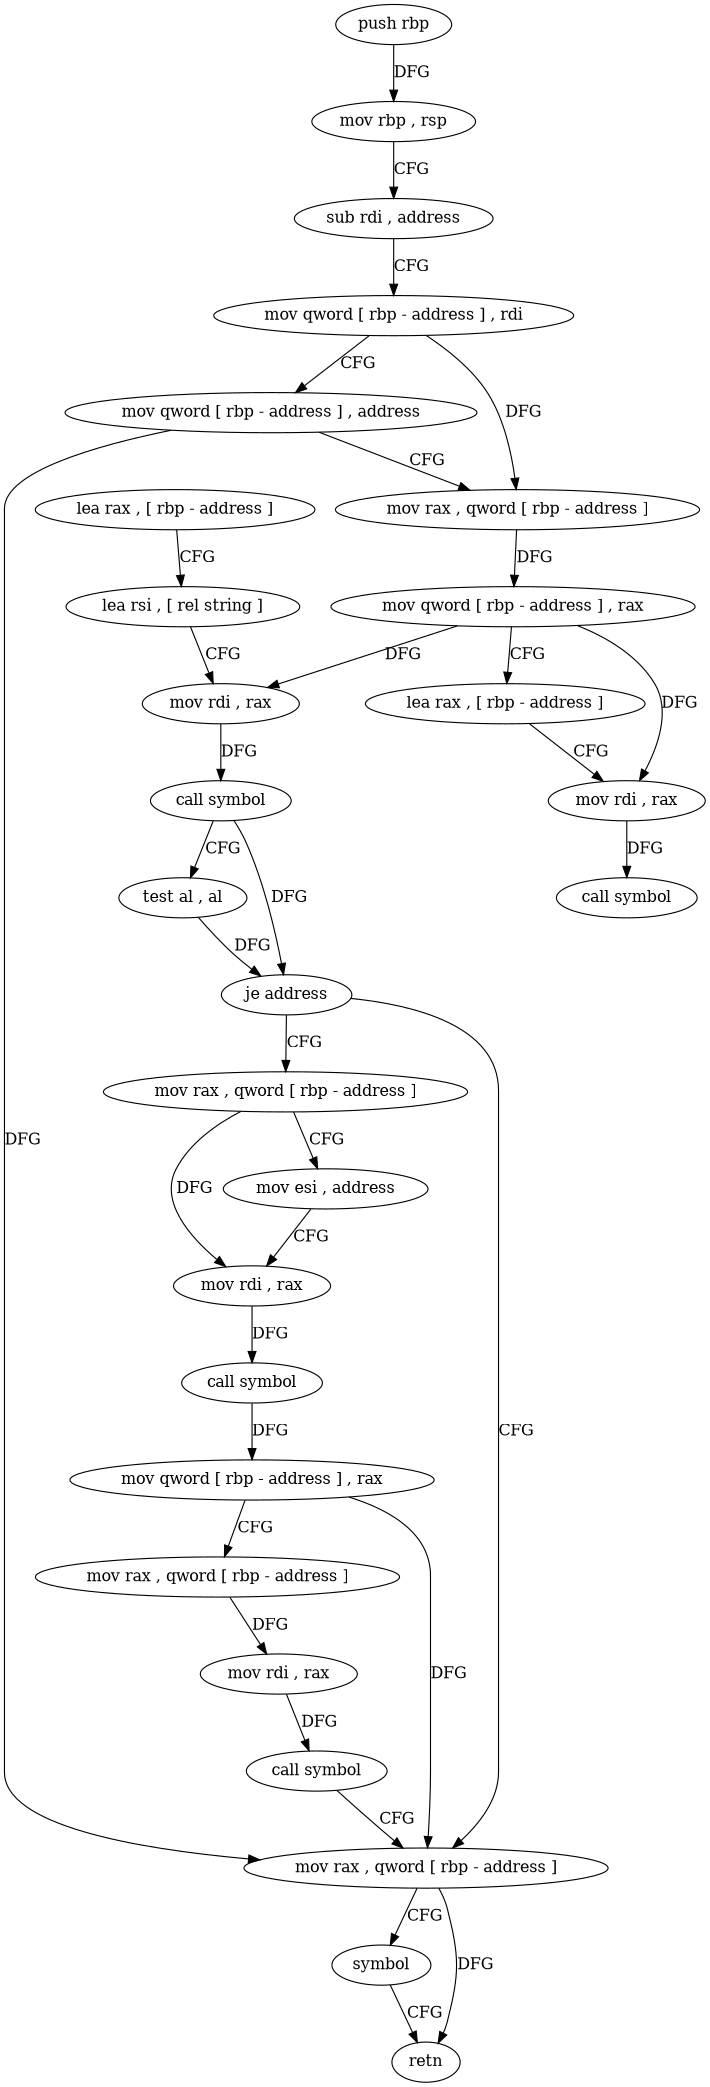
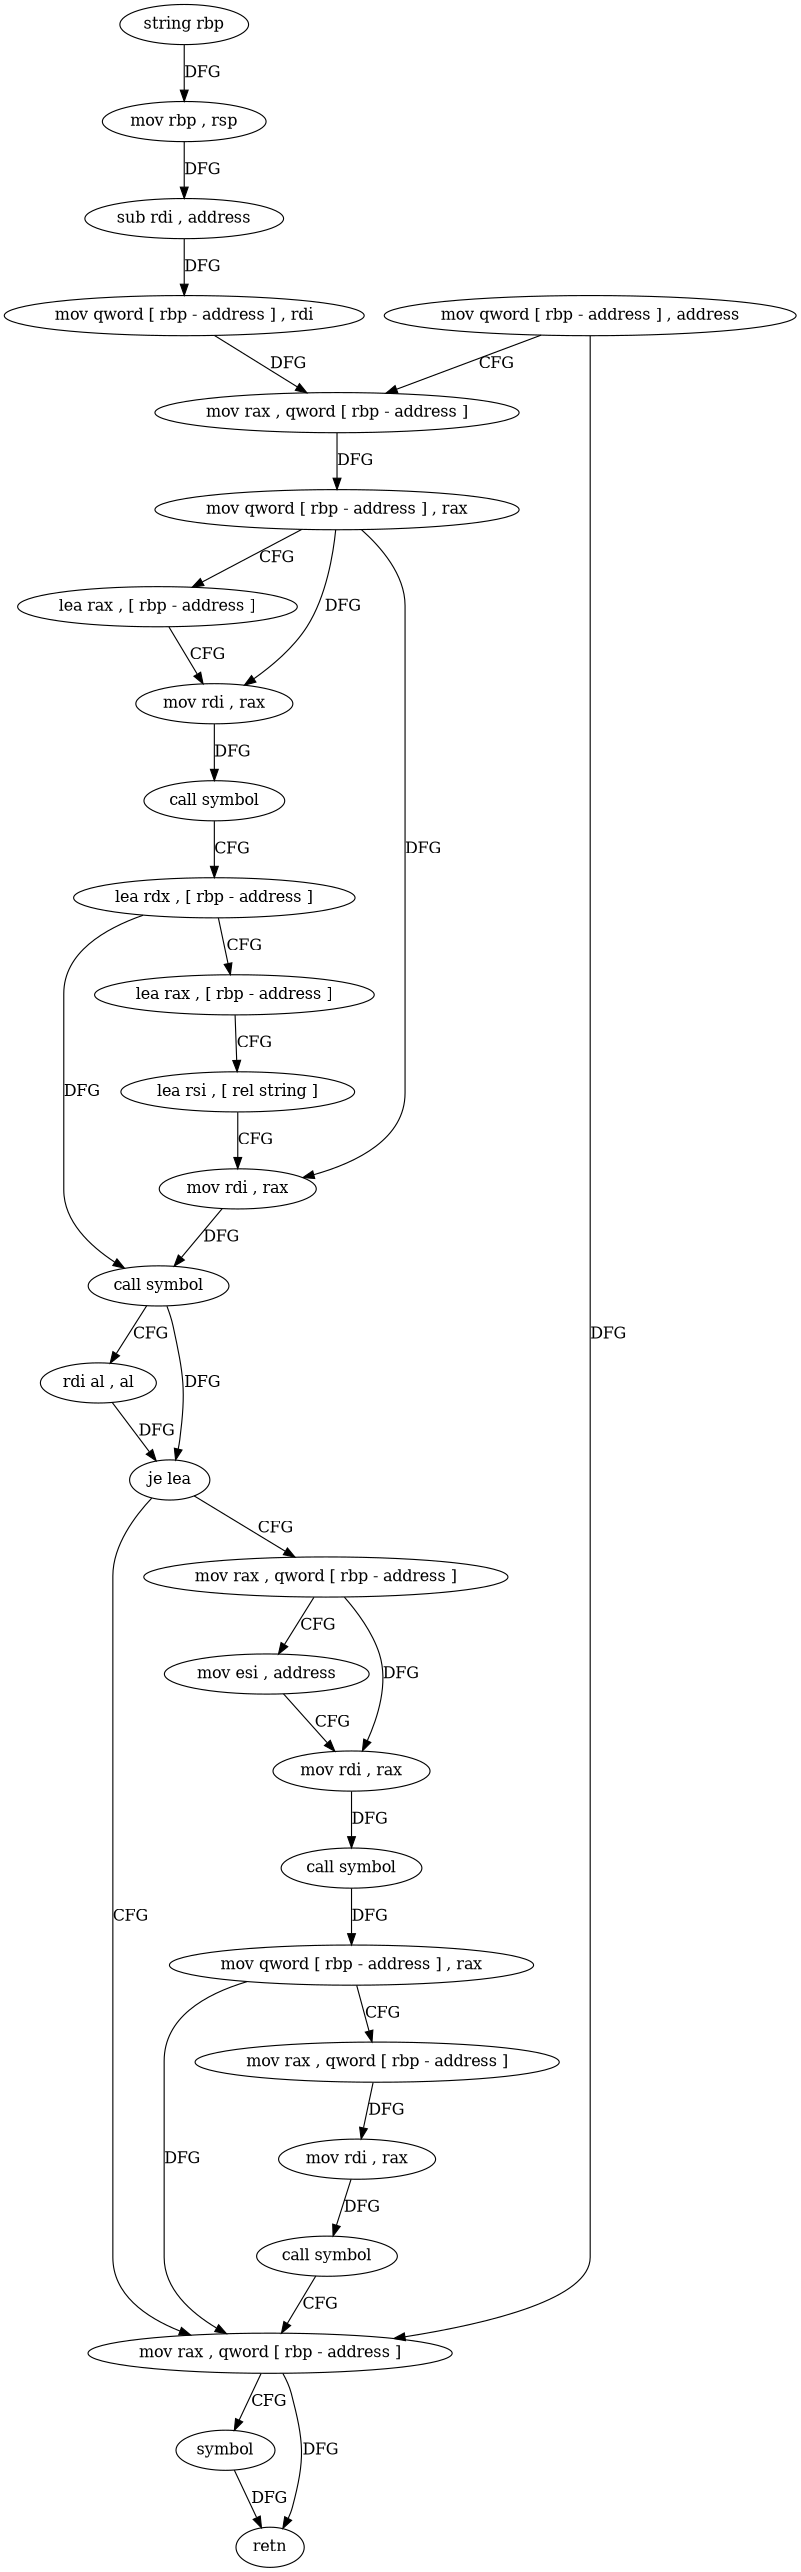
  digraph {
-   n1 [label="push rbp"]
+   n1 [label="string rbp"]
    n2 [label="mov rbp , rsp"]
    n3 [label="sub rdi , address"]
    n4 [label="mov qword [ rbp - address ] , rdi"]
    n5 [label="mov qword [ rbp - address ] , address"]
    n6 [label="mov rax , qword [ rbp - address ]"]
    n7 [label="mov rax , qword [ rbp - address ]"]
    n8 [label="mov qword [ rbp - address ] , rax"]
    n9 [label=symbol]
    n10 [label=retn]
    n11 [label="lea rax , [ rbp - address ]"]
    n12 [label="mov rdi , rax"]
    n13 [label="mov rdi , rax"]
    n14 [label="call symbol"]
    n15 [label="call symbol"]
+   n16 [label="lea rdx , [ rbp - address ]"]
    n17 [label="lea rax , [ rbp - address ]"]
    n18 [label="lea rsi , [ rel string ]"]
-   n19 [label="test al , al"]
-   n20 [label="je address"]
+   n19 [label="rdi al , al"]
+   n20 [label="je lea"]
    n21 [label="mov rax , qword [ rbp - address ]"]
    n22 [label="mov esi , address"]
    n23 [label="mov rdi , rax"]
    n24 [label="call symbol"]
    n25 [label="mov qword [ rbp - address ] , rax"]
    n26 [label="mov rax , qword [ rbp - address ]"]
    n27 [label="mov rdi , rax"]
    n28 [label="call symbol"]
    n1 -> n2 [label=DFG]
-   n2 -> n3 [label=CFG]
-   n3 -> n4 [label=CFG]
-   n4 -> n5 [label=CFG]
+   n2 -> n3 [label=DFG]
+   n3 -> n4 [label=DFG]
    n4 -> n6 [label=DFG]
    n5 -> n6 [label=CFG]
    n5 -> n7 [label=DFG]
    n6 -> n8 [label=DFG]
    n7 -> n9 [label=CFG]
    n7 -> n10 [label=DFG]
    n8 -> n11 [label=CFG]
    n8 -> n12 [label=DFG]
    n8 -> n13 [label=DFG]
-   n9 -> n10 [label=CFG]
+   n9 -> n10 [label=DFG]
    n11 -> n12 [label=CFG]
    n12 -> n14 [label=DFG]
    n13 -> n15 [label=DFG]
+   n14 -> n16 [label=CFG]
    n15 -> n19 [label=CFG]
    n15 -> n20 [label=DFG]
+   n16 -> n15 [label=DFG]
+   n16 -> n17 [label=CFG]
    n17 -> n18 [label=CFG]
    n18 -> n13 [label=CFG]
    n19 -> n20 [label=DFG]
    n20 -> n7 [label=CFG]
    n20 -> n21 [label=CFG]
    n21 -> n22 [label=CFG]
    n21 -> n23 [label=DFG]
    n22 -> n23 [label=CFG]
    n23 -> n24 [label=DFG]
    n24 -> n25 [label=DFG]
    n25 -> n7 [label=DFG]
    n25 -> n26 [label=CFG]
    n26 -> n27 [label=DFG]
    n27 -> n28 [label=DFG]
    n28 -> n7 [label=CFG]
  }
